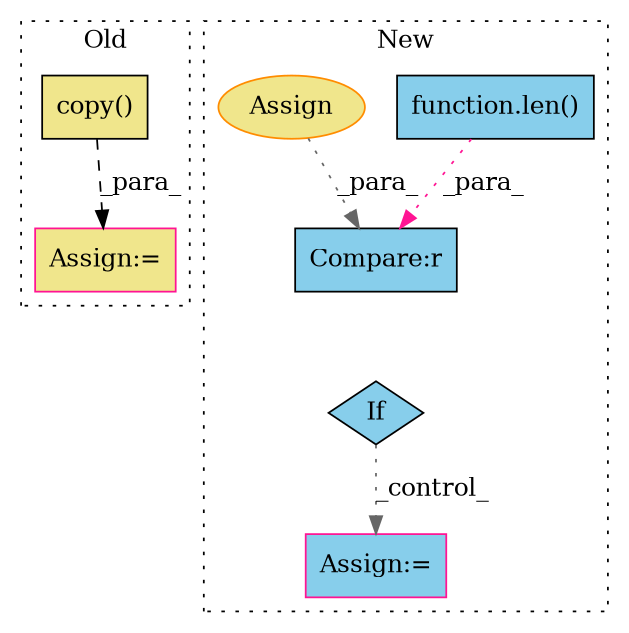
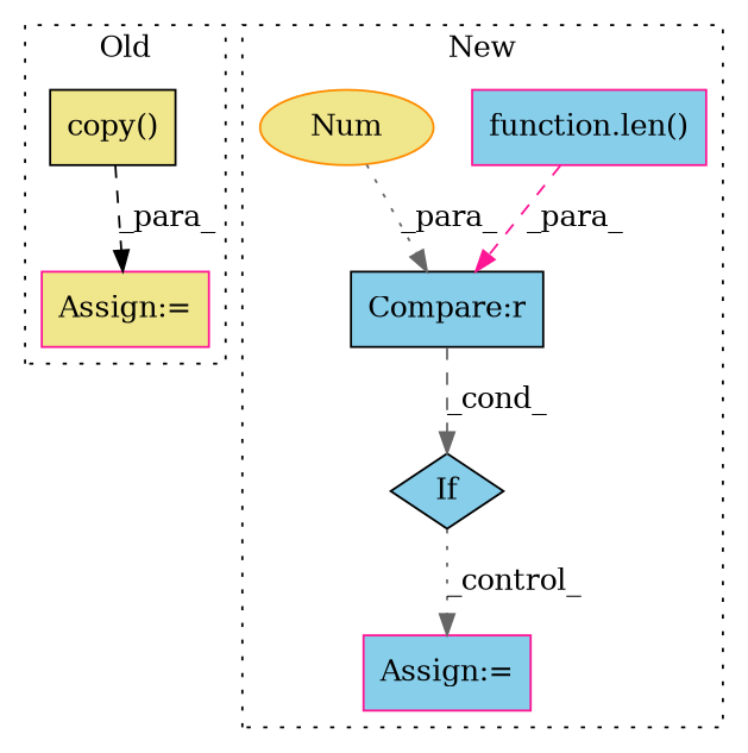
  digraph {
    node [a=75 color=black fillcolor=skyblue l=3 shape=box style=filled]
    edge [color=gray40 style=dotted]
    n1 [fillcolor=khaki l=17 label="copy()" s=7408]
    n2 [a=68 color=deeppink fillcolor=khaki label="Assign:=" s=7405]
-   n3 [l="4,1" label="function.len()" s="7874,7889"]
+   n3 [color=deeppink l="4,1" label="function.len()" s="7874,7889"]
    n4 [a=40 l=21 label="Compare:r" s=7874]
-   n5 [a=76 color=darkorange fillcolor=khaki l=1 label=Assign s=7894 shape=ellipse]
+   n5 [a=76 color=darkorange fillcolor=khaki l=1 label=Num s=7894 shape=ellipse]
    n6 [a=96 label=If s=7871 shape=diamond]
    n7 [a=68 color=deeppink label="Assign:=" s=8437]
    subgraph cluster_1 {
      label=Old
      style=dotted
      n1
      n2
    }
    subgraph cluster_2 {
      label=New
      style=dotted
      n3
      n4
      n5
      n6
      n7
    }
    n1 -> n2 [color=black label=_para_ style=dashed]
-   n3 -> n4 [color=deeppink label=_para_]
+   n3 -> n4 [color=deeppink label=_para_ style=dashed]
+   n4 -> n6 [label=_cond_ style=dashed]
    n5 -> n4 [label=_para_]
    n6 -> n7 [label=_control_]
  }
